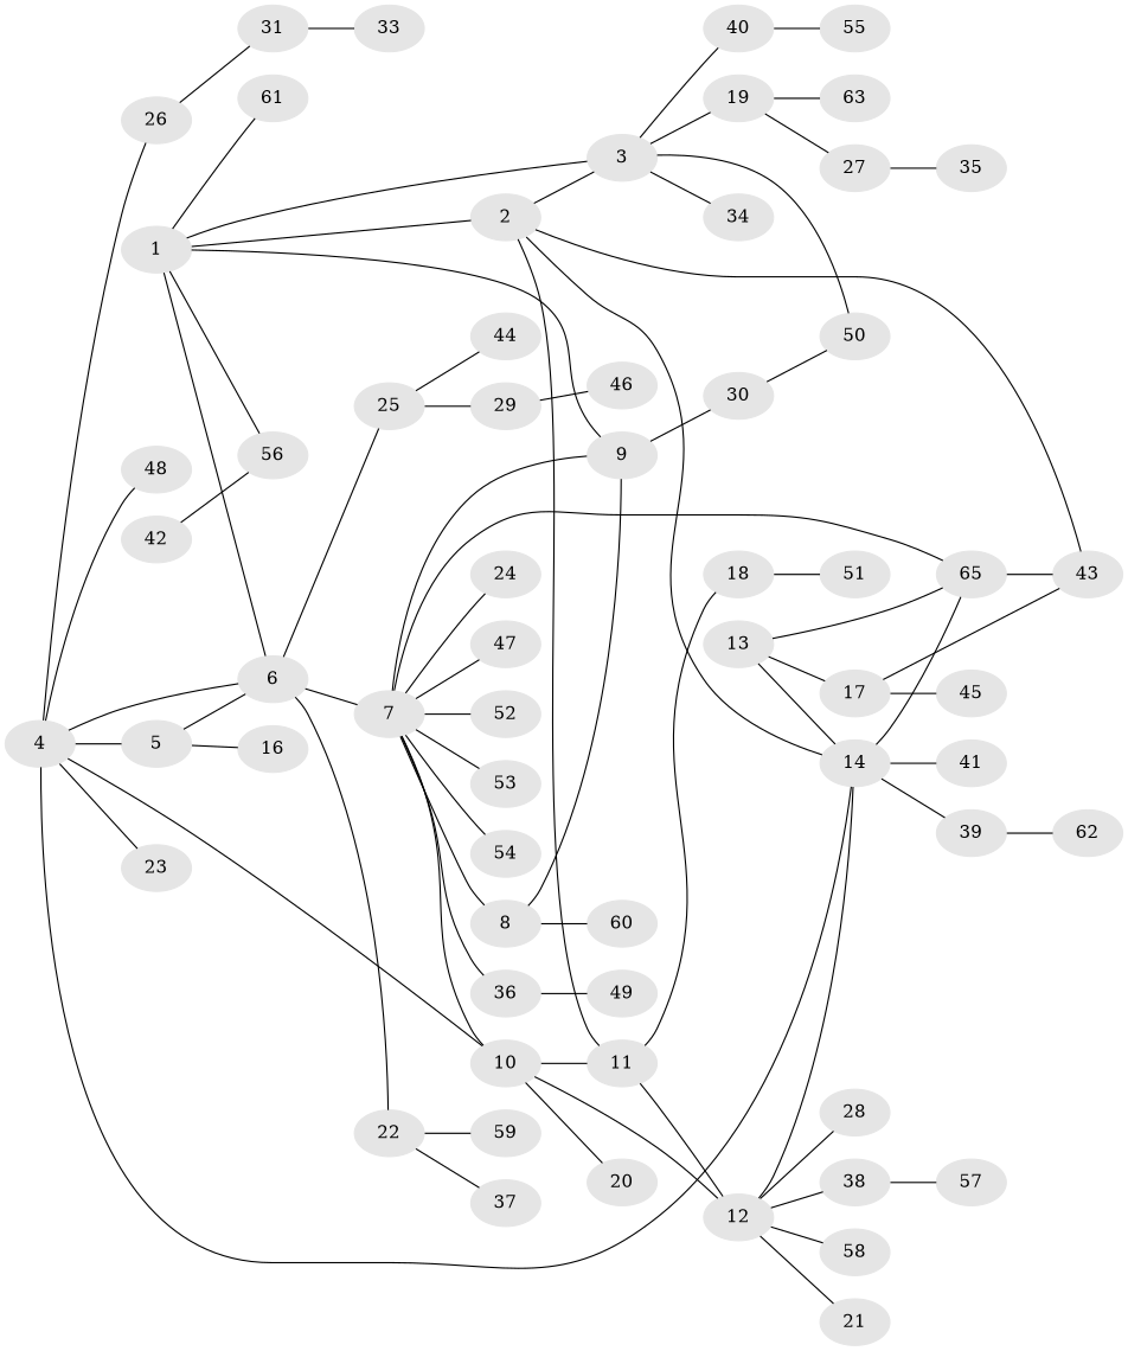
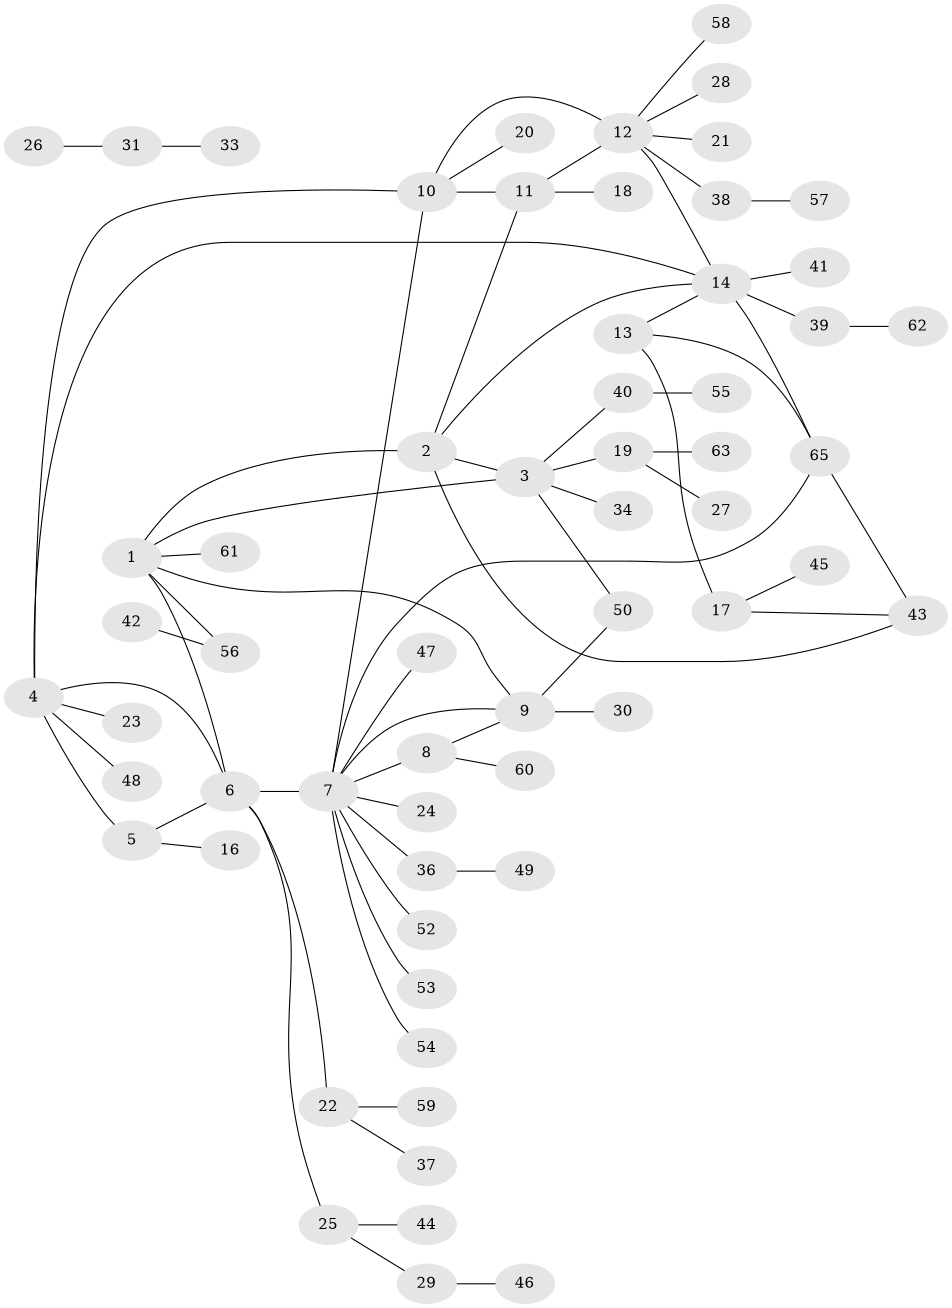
  graph {
    rankdir=LR
    node [color=gray90 style=filled]
    1
    2
    3
    6
    9
    56
    61
    11
    14
    43
    19
    34
    40
    50
    7
    22
    25
    30
    12
    18
    n21 [label=65]
    39
    41
    27
    63
    55
    4
    5
    10
    23
    26
    48
    16
    20
    31
    8
    24
    36
    47
    52
    53
    54
    37
    59
    29
    44
    60
    49
    21
    28
    38
    58
-   51
    57
    13
    17
    45
    62
    42
-   35
    46
    33
    1 -- 2
    1 -- 3
    1 -- 6
    1 -- 9
    1 -- 56
    1 -- 61
    2 -- 3
    2 -- 11
    2 -- 14
    2 -- 43
    3 -- 19
    3 -- 34
    3 -- 40
    3 -- 50
    6 -- 7
    6 -- 22
    6 -- 25
-   30 -- 50
+   9 -- 50
    9 -- 30
    11 -- 12
    11 -- 18
    14 -- n21
    14 -- 39
    14 -- 41
    19 -- 27
    19 -- 63
    40 -- 55
    7 -- 9
    7 -- n21
    7 -- 10
    7 -- 8
    7 -- 24
    7 -- 36
    7 -- 47
    7 -- 52
    7 -- 53
    7 -- 54
    22 -- 37
    22 -- 59
    25 -- 29
    25 -- 44
    12 -- 14
    12 -- 21
    12 -- 28
    12 -- 38
    12 -- 58
-   18 -- 51
    n21 -- 43
    39 -- 62
-   27 -- 35
    4 -- 6
    4 -- 14
    4 -- 5
    4 -- 10
    4 -- 23
-   4 -- 26
    4 -- 48
    5 -- 6
    5 -- 16
    10 -- 11
    10 -- 12
    10 -- 20
    26 -- 31
    31 -- 33
    8 -- 9
    8 -- 60
    36 -- 49
    29 -- 46
    38 -- 57
    13 -- 14
    13 -- n21
    13 -- 17
    17 -- 43
    17 -- 45
    42 -- 56
  }
